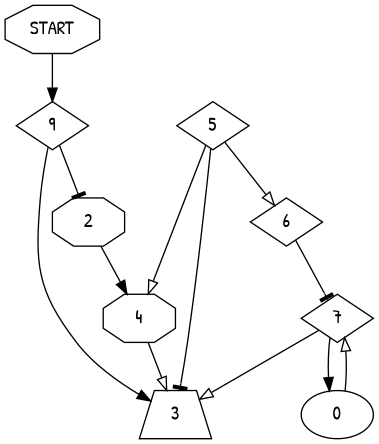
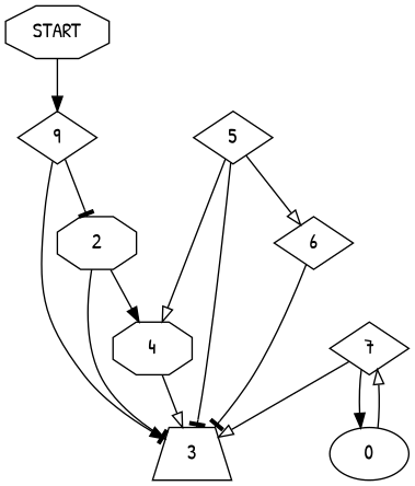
  digraph {
    fontname="Patrick Hand"
    node [fontname="Patrick Hand" shape=diamond]
    edge [arrowhead=onormal fontname="Patrick Hand"]
    n1 [label=START shape=octagon]
    n2 [label=9]
    2 [shape=octagon]
    3 [shape=trapezium]
    4 [shape=octagon]
    5
    6
    7
    n9 [label=0 shape=ellipse]
    n1 -> n2 [arrowhead=normal]
    n2 -> 2 [arrowhead=tee]
    n2 -> 3 [arrowhead=normal]
+   2 -> 3 [arrowhead=tee]
    2 -> 4 [arrowhead=normal]
    4 -> 3
    5 -> 3 [arrowhead=tee]
    5 -> 4
    5 -> 6
-   6 -> 7 [arrowhead=tee]
+   6 -> 3 [arrowhead=tee]
    7 -> 3
    7 -> n9 [arrowhead=normal]
    n9 -> 7
  }
